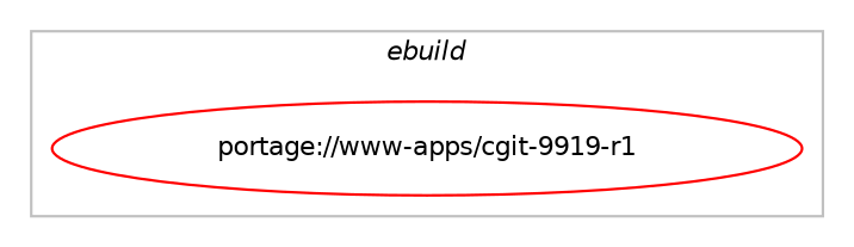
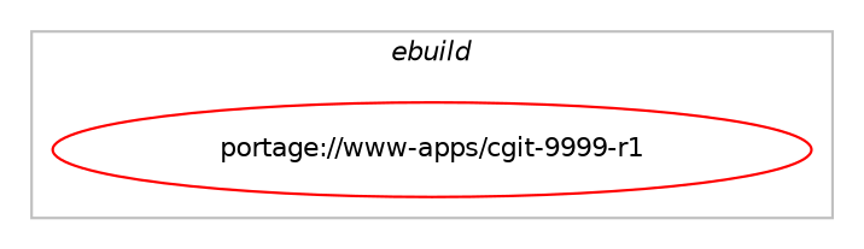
  digraph {
    compound=true
    concentrate=true
    fontname=Helvetica
    fontsize=10
    newrank=true
    rankdir=TB
    ranksep=1.5
-   n1 [color=red fontname=Helvetica fontsize=10 label="portage://www-apps/cgit-9919-r1" width=4]
+   n1 [color=red fontname=Helvetica fontsize=10 label="portage://www-apps/cgit-9999-r1" width=4]
    subgraph cluster_1 {
      color=gray
      label=<<i>ebuild</i>>
      n1
    }
    subgraph cluster_2 {
      color=gray
      label=<<i>dependencies</i>>
      subgraph cluster_3 {
        color=gray
        fillcolor="#eeeeee"
        label=<<i>compile</i>>
        style=filled
      }
      subgraph cluster_4 {
        color=gray
        fillcolor="#eeeeee"
        label=<<i>compile and run</i>>
        style=filled
      }
      subgraph cluster_5 {
        color=gray
        fillcolor="#eeeeee"
        label=<<i>run</i>>
        style=filled
      }
    }
    subgraph cluster_6 {
      color=gray
      label=<<i>candidates</i>>
      rank=same
    }
  }
